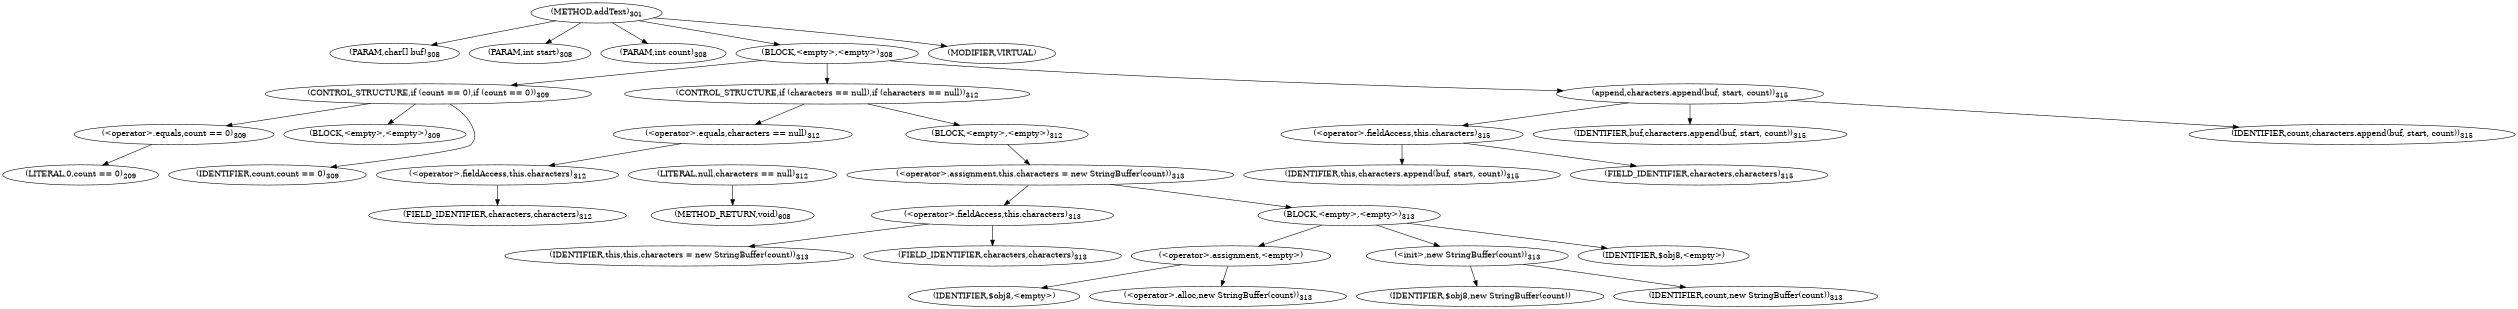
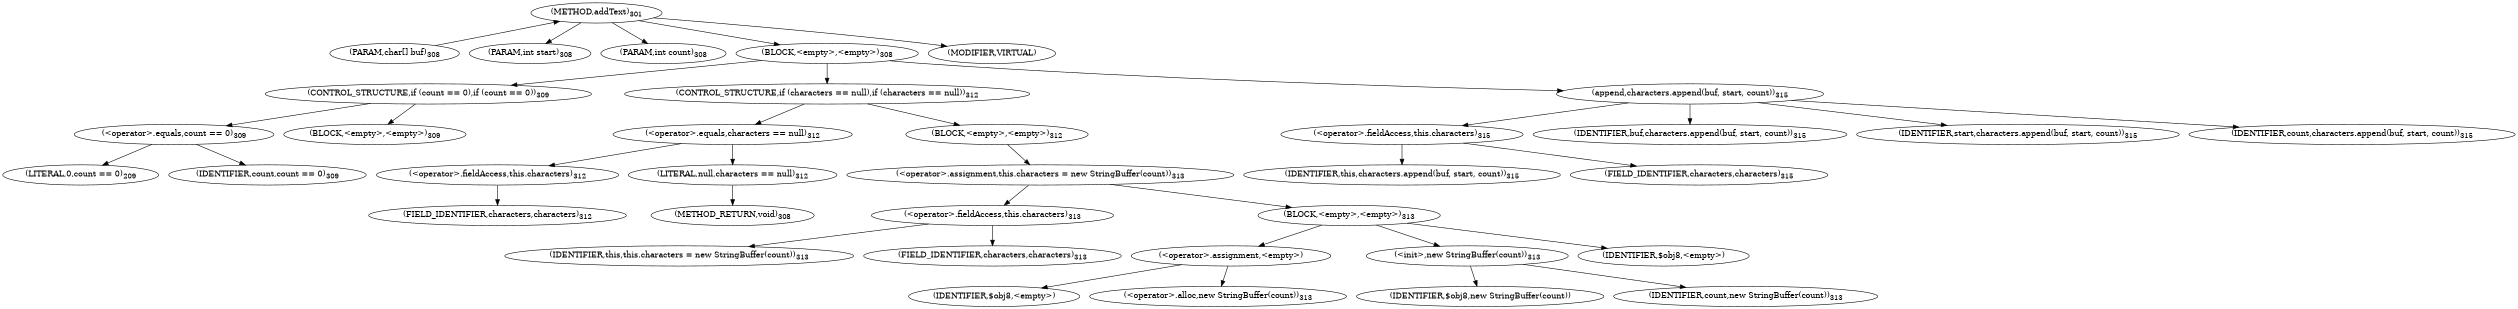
  digraph {
    n1 [label=<(METHOD,addText)<SUB>301</SUB>>]
    n2 [label=<(PARAM,char[] buf)<SUB>308</SUB>>]
    n3 [label=<(PARAM,int start)<SUB>308</SUB>>]
    n4 [label=<(PARAM,int count)<SUB>308</SUB>>]
    n5 [label=<(BLOCK,&lt;empty&gt;,&lt;empty&gt;)<SUB>308</SUB>>]
    n6 [label=<(MODIFIER,VIRTUAL)>]
    n7 [label=<(CONTROL_STRUCTURE,if (count == 0),if (count == 0))<SUB>309</SUB>>]
    n8 [label=<(CONTROL_STRUCTURE,if (characters == null),if (characters == null))<SUB>312</SUB>>]
    n9 [label=<(append,characters.append(buf, start, count))<SUB>315</SUB>>]
-   n10 [label=<(METHOD_RETURN,void)<SUB>608</SUB>>]
+   n10 [label=<(METHOD_RETURN,void)<SUB>308</SUB>>]
    n11 [label=<(&lt;operator&gt;.equals,count == 0)<SUB>309</SUB>>]
    n12 [label=<(BLOCK,&lt;empty&gt;,&lt;empty&gt;)<SUB>309</SUB>>]
    n13 [label=<(&lt;operator&gt;.equals,characters == null)<SUB>312</SUB>>]
    n14 [label=<(BLOCK,&lt;empty&gt;,&lt;empty&gt;)<SUB>312</SUB>>]
    n15 [label=<(&lt;operator&gt;.fieldAccess,this.characters)<SUB>315</SUB>>]
    n16 [label=<(IDENTIFIER,buf,characters.append(buf, start, count))<SUB>315</SUB>>]
+   n17 [label=<(IDENTIFIER,start,characters.append(buf, start, count))<SUB>315</SUB>>]
    n18 [label=<(IDENTIFIER,count,characters.append(buf, start, count))<SUB>315</SUB>>]
    n19 [label=<(IDENTIFIER,count,count == 0)<SUB>309</SUB>>]
    n20 [label=<(LITERAL,0,count == 0)<SUB>209</SUB>>]
    n21 [label=<(&lt;operator&gt;.fieldAccess,this.characters)<SUB>312</SUB>>]
    n22 [label=<(LITERAL,null,characters == null)<SUB>312</SUB>>]
    n23 [label=<(&lt;operator&gt;.assignment,this.characters = new StringBuffer(count))<SUB>313</SUB>>]
    n24 [label=<(FIELD_IDENTIFIER,characters,characters)<SUB>312</SUB>>]
    n25 [label=<(&lt;operator&gt;.fieldAccess,this.characters)<SUB>313</SUB>>]
    n26 [label=<(BLOCK,&lt;empty&gt;,&lt;empty&gt;)<SUB>313</SUB>>]
    n27 [label=<(IDENTIFIER,this,this.characters = new StringBuffer(count))<SUB>313</SUB>>]
    n28 [label=<(FIELD_IDENTIFIER,characters,characters)<SUB>313</SUB>>]
    n29 [label=<(&lt;operator&gt;.assignment,&lt;empty&gt;)>]
    n30 [label=<(&lt;init&gt;,new StringBuffer(count))<SUB>313</SUB>>]
    n31 [label=<(IDENTIFIER,$obj8,&lt;empty&gt;)>]
    n32 [label=<(IDENTIFIER,$obj8,&lt;empty&gt;)>]
    n33 [label=<(&lt;operator&gt;.alloc,new StringBuffer(count))<SUB>313</SUB>>]
    n34 [label=<(IDENTIFIER,$obj8,new StringBuffer(count))>]
    n35 [label=<(IDENTIFIER,count,new StringBuffer(count))<SUB>313</SUB>>]
    n36 [label=<(IDENTIFIER,this,characters.append(buf, start, count))<SUB>315</SUB>>]
    n37 [label=<(FIELD_IDENTIFIER,characters,characters)<SUB>315</SUB>>]
-   n1 -> n2
+   n2 -> n1
    n1 -> n3
    n1 -> n4
    n1 -> n5
    n1 -> n6
    n5 -> n7
    n5 -> n8
    n5 -> n9
    n7 -> n11
    n7 -> n12
    n8 -> n13
    n8 -> n14
    n9 -> n15
    n9 -> n16
+   n9 -> n17
    n9 -> n18
-   n7 -> n19
+   n11 -> n19
    n11 -> n20
    n13 -> n21
+   n13 -> n22
    n14 -> n23
    n15 -> n36
    n15 -> n37
    n21 -> n24
    n22 -> n10
    n23 -> n25
    n23 -> n26
    n25 -> n27
    n25 -> n28
    n26 -> n29
    n26 -> n30
    n26 -> n31
    n29 -> n32
    n29 -> n33
    n30 -> n34
    n30 -> n35
  }
